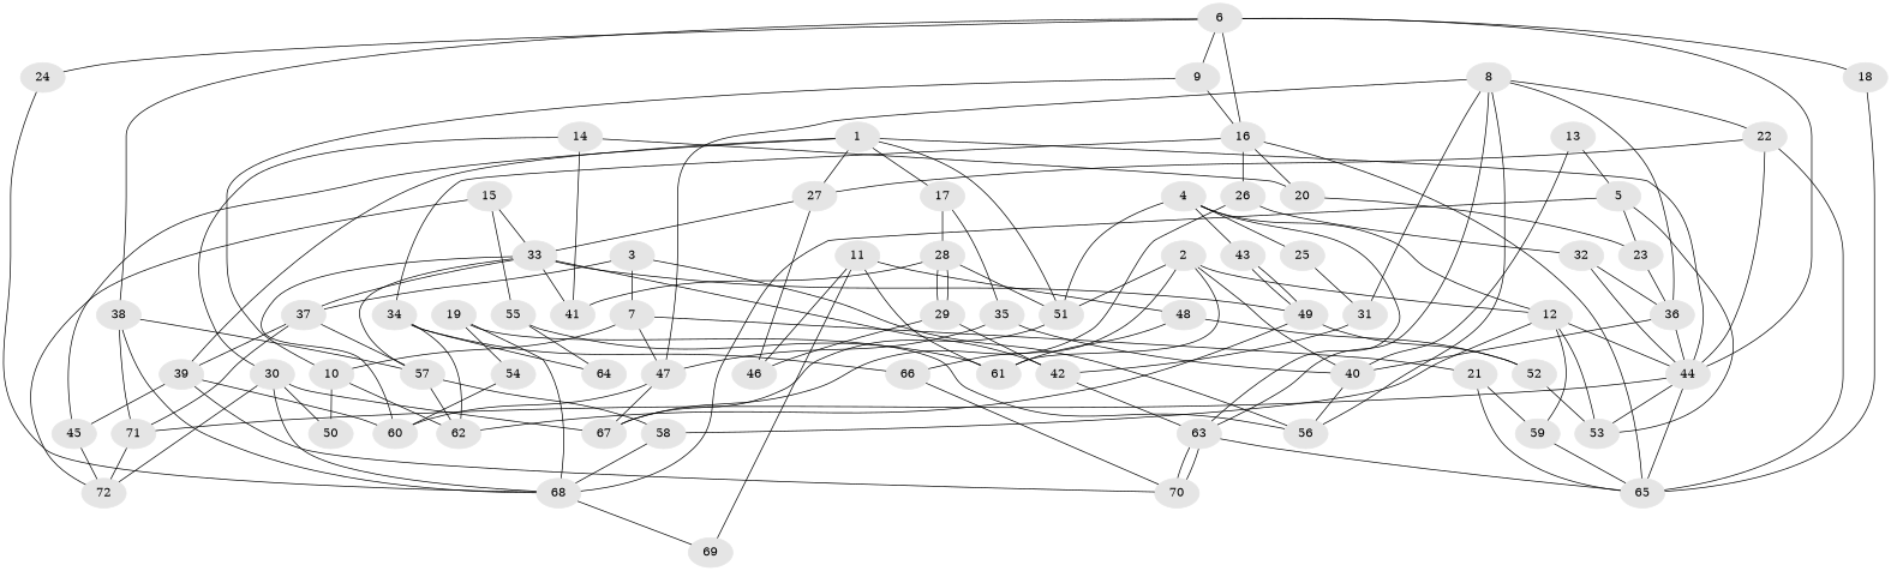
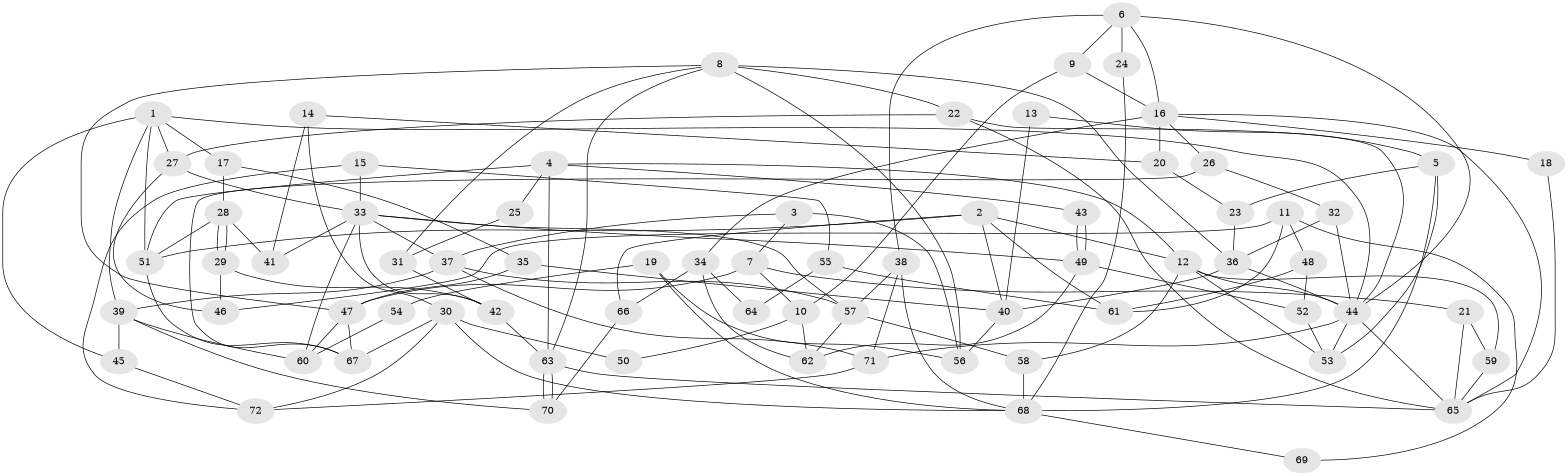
  graph {
    node [color=gray90 style=filled]
    1
    17
    27
    39
    44
    45
    51
    28
    35
    46
    33
    60
    70
    53
    65
    71
    72
    67
    2
    12
    40
    61
    66
    58
    59
    56
    3
    7
    37
    10
    21
    47
    57
    4
    25
    43
    63
    31
    49
    5
    23
    68
    36
    69
    6
    9
    16
    18
    24
    38
    20
    26
    34
    50
    62
    8
    22
    42
    11
    48
    52
    13
    14
    30
    41
    15
    55
    64
    32
    29
    19
    54
    1 -- 17
    1 -- 27
    1 -- 39
    1 -- 44
    1 -- 45
    1 -- 51
    17 -- 28
    17 -- 35
    27 -- 46
    27 -- 33
    39 -- 45
    39 -- 60
    39 -- 70
    44 -- 53
    44 -- 65
    44 -- 71
    45 -- 72
    51 -- 67
    28 -- 51
    28 -- 41
    28 -- 29
    28 -- 29
    35 -- 40
    35 -- 47
    33 -- 60
    33 -- 37
    33 -- 57
    33 -- 49
    33 -- 42
    33 -- 41
    71 -- 72
    2 -- 51
    2 -- 12
    2 -- 40
    2 -- 61
    2 -- 66
    12 -- 44
    12 -- 53
    12 -- 58
    12 -- 59
    40 -- 56
    66 -- 70
    58 -- 68
    59 -- 65
    3 -- 56
    3 -- 7
    3 -- 37
    7 -- 10
    7 -- 21
    7 -- 47
    37 -- 39
    37 -- 71
    37 -- 57
    10 -- 50
    10 -- 62
    21 -- 65
    21 -- 59
    47 -- 60
    47 -- 67
    57 -- 58
    57 -- 62
    4 -- 51
    4 -- 12
    4 -- 25
    4 -- 43
    4 -- 63
    25 -- 31
    43 -- 49
    43 -- 49
    63 -- 70
    63 -- 70
    63 -- 65
    31 -- 42
    49 -- 62
    49 -- 52
    5 -- 53
    5 -- 23
    5 -- 68
    23 -- 36
    68 -- 69
    36 -- 44
    36 -- 40
    6 -- 44
    6 -- 9
    6 -- 16
-   6 -- 18
+   16 -- 18
    6 -- 24
    6 -- 38
    9 -- 10
    9 -- 16
    16 -- 65
    16 -- 20
    16 -- 26
    16 -- 34
    18 -- 65
    24 -- 68
    38 -- 71
    38 -- 57
    38 -- 68
    20 -- 23
    26 -- 67
    26 -- 32
    34 -- 66
    34 -- 62
    34 -- 64
    8 -- 56
    8 -- 47
    8 -- 63
    8 -- 31
    8 -- 36
    8 -- 22
    22 -- 27
    22 -- 44
    22 -- 65
    42 -- 63
    11 -- 46
    11 -- 61
    11 -- 69
    11 -- 48
    48 -- 61
    48 -- 52
    52 -- 53
    13 -- 40
    13 -- 5
    14 -- 20
    14 -- 30
    14 -- 41
    30 -- 72
    30 -- 67
    30 -- 68
    30 -- 50
    15 -- 33
    15 -- 72
    15 -- 55
    55 -- 61
    55 -- 64
    32 -- 44
    32 -- 36
    29 -- 46
    29 -- 42
    19 -- 56
    19 -- 68
    19 -- 54
    54 -- 60
  }
